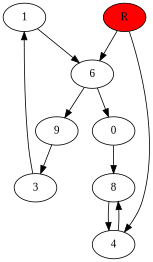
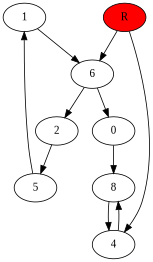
  digraph {
    fontname="Liberation Serif"
    node [fontname="Liberation Serif"]
    edge [fontname="Liberation Serif"]
    1
    6
-   2 [label=9]
+   2
    n4 [label=0]
    8
    4
-   3
+   3 [label=5]
    R [fillcolor="#ff0000" style=filled]
    1 -> 6
    6 -> 2
    6 -> n4
    2 -> 3
    n4 -> 8
    8 -> 4
    4 -> 8
    3 -> 1
    R -> 6
    R -> 4
  }
